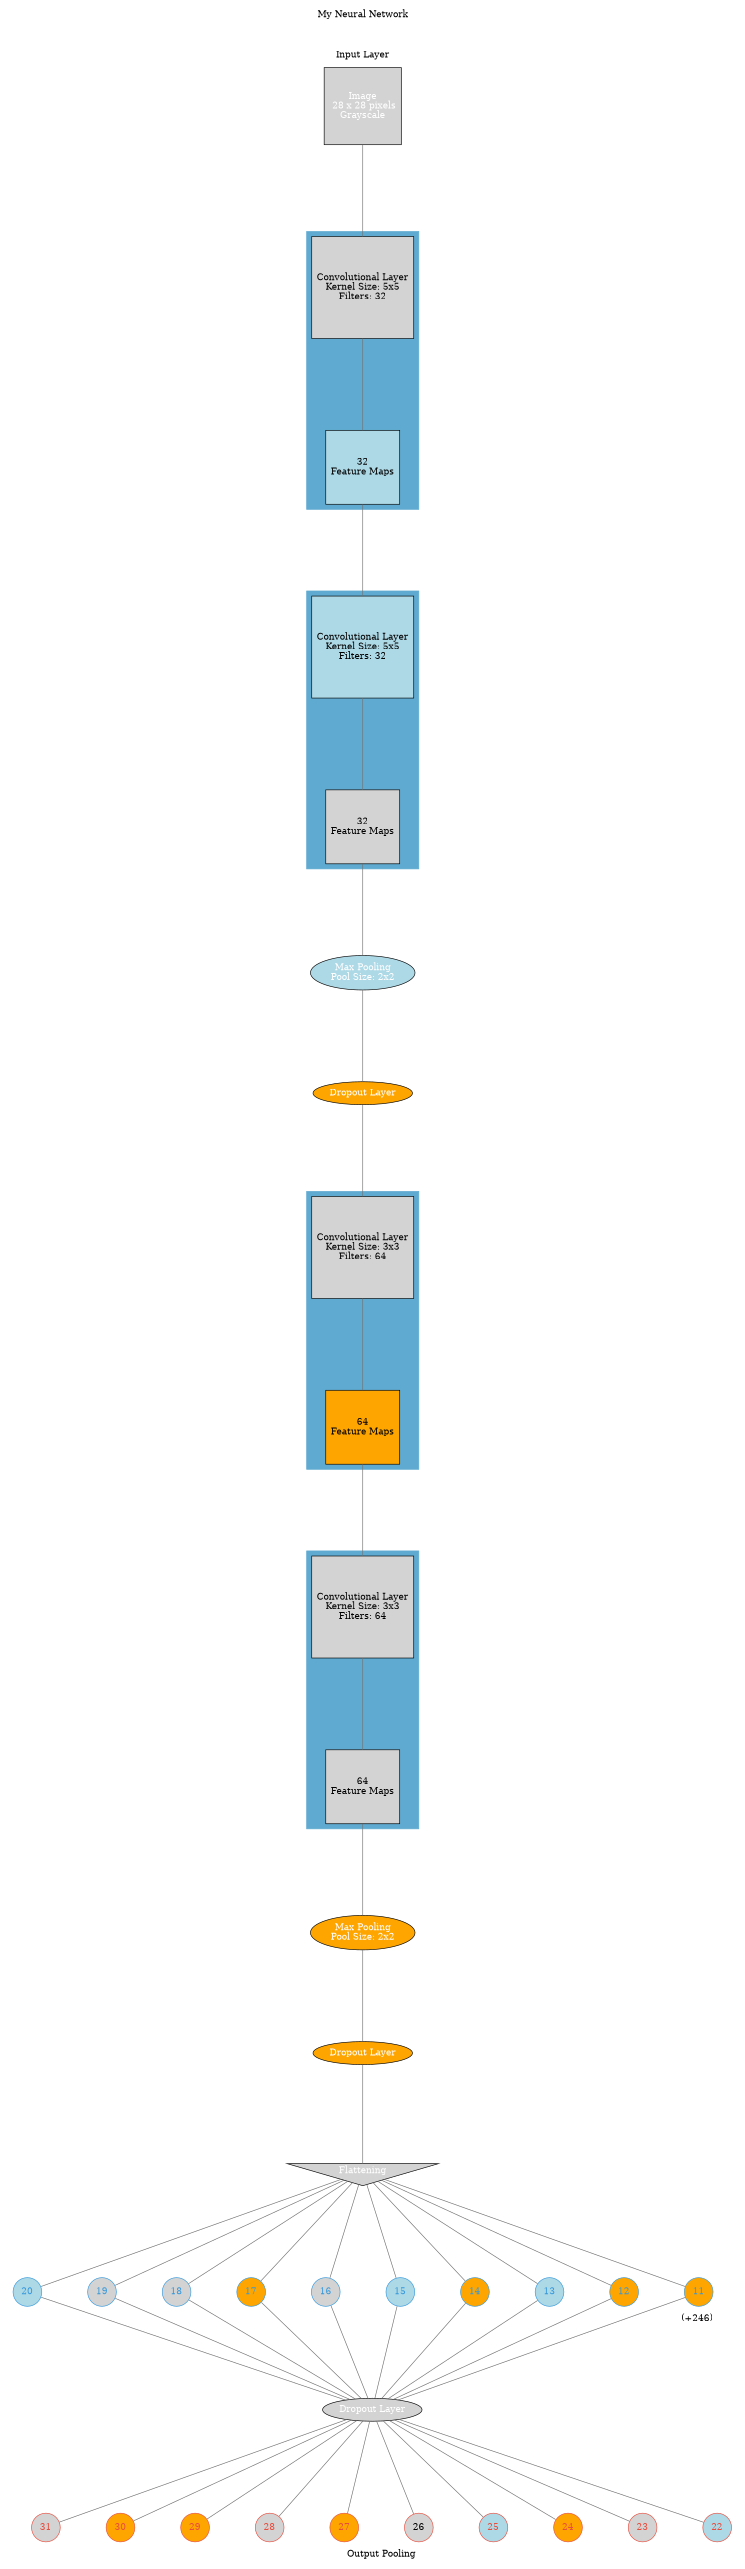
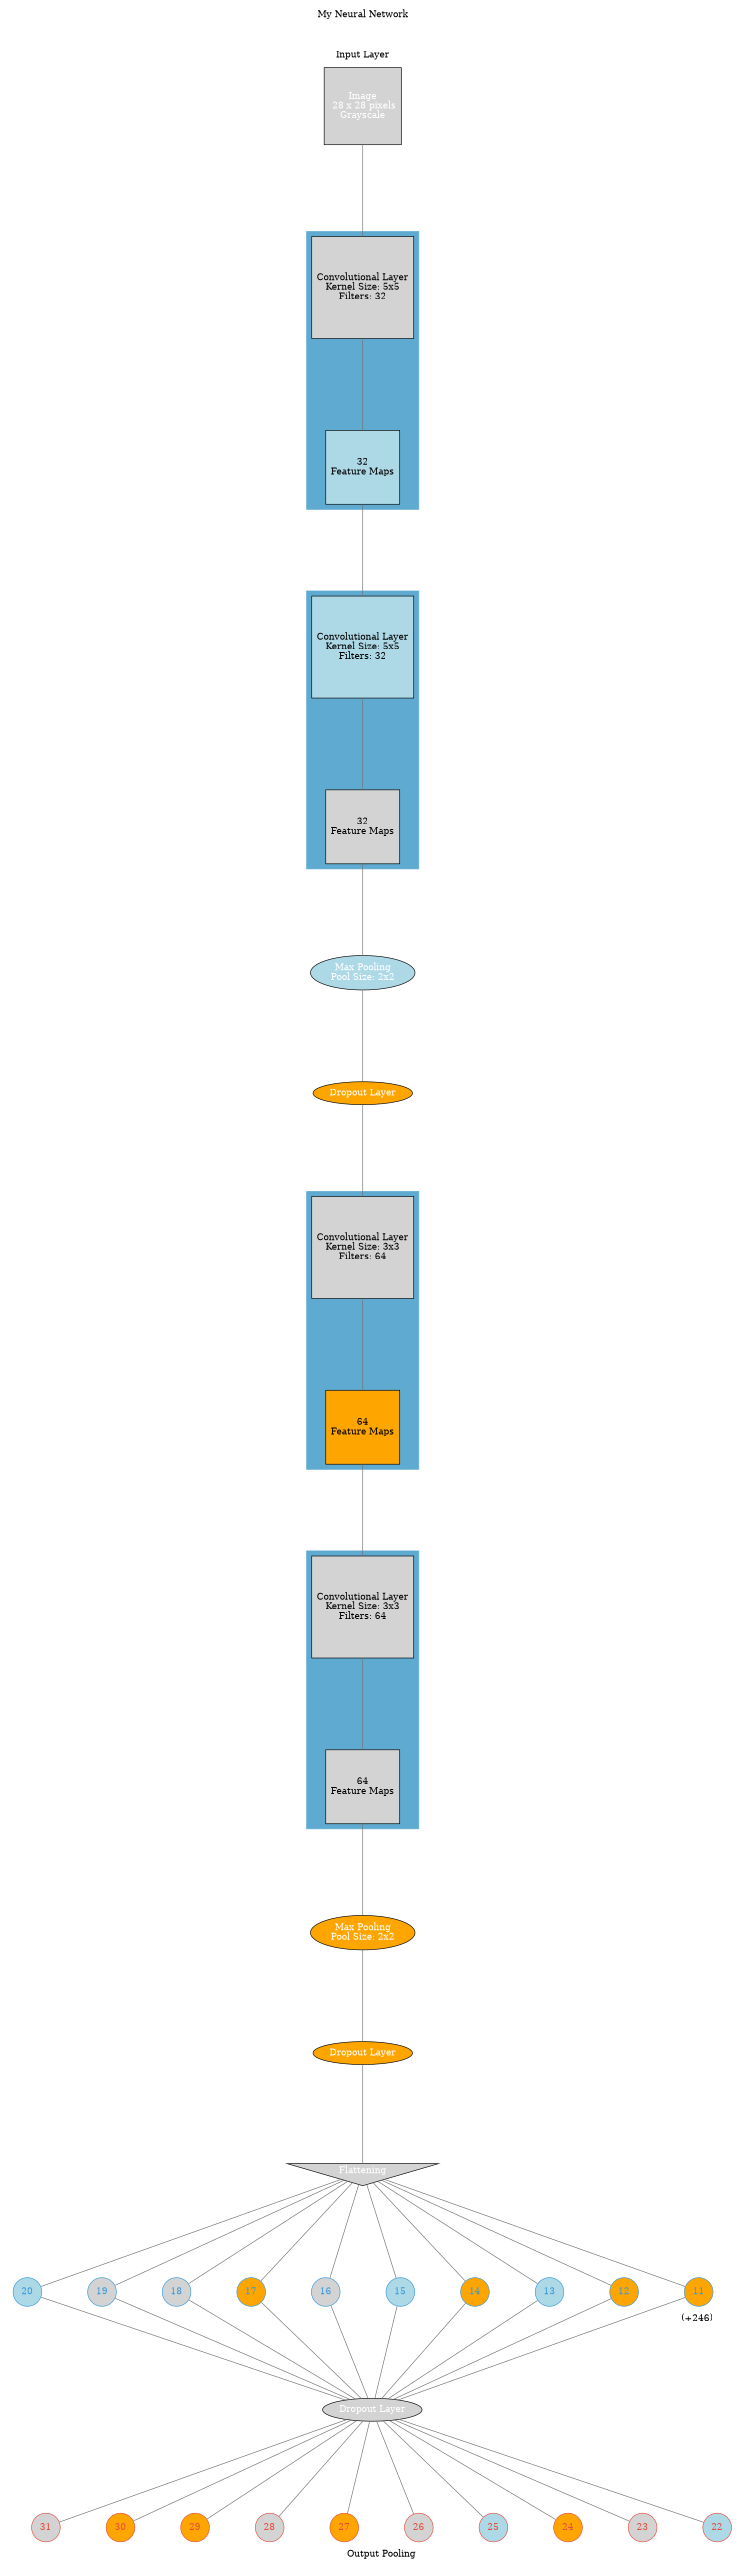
  digraph {
    arrowShape=none
    nodesep=1
    ranksep=2
    splines=false
    node [fillcolor=lightgrey fontcolor="#3498db" shape=circle style=filled]
    edge [arrowhead=none color="#707070"]
    n1 [fontcolor=white label="Image\n 28 x 28 pixels\nGrayscale" shape=square]
    n2 [label="Convolutional Layer\nKernel Size: 5x5\nFilters: 32" shape=square fontcolor=""]
    n3 [fillcolor=lightblue label="32\nFeature Maps" shape=square fontcolor=""]
    n4 [fillcolor=orange fontcolor=white label="Dropout Layer" shape=""]
    n5 [fillcolor=lightblue label="Convolutional Layer\nKernel Size: 5x5\nFilters: 32" shape=square fontcolor=""]
    n6 [label="32\nFeature Maps" shape=square fontcolor=""]
    n7 [fillcolor=lightblue fontcolor=white label="Max Pooling\nPool Size: 2x2" shape=""]
    n8 [label="Convolutional Layer\nKernel Size: 3x3\nFilters: 64" shape=square fontcolor=""]
    n9 [fillcolor=orange label="64\nFeature Maps" shape=square fontcolor=""]
    n10 [label="Convolutional Layer\nKernel Size: 3x3\nFilters: 64" shape=square fontcolor=""]
    n11 [label="64\nFeature Maps" shape=square fontcolor=""]
    n12 [fillcolor=orange fontcolor=white label="Max Pooling\nPool Size: 2x2" shape=""]
    n13 [fillcolor=orange fontcolor=white label="Dropout Layer" shape=""]
    n14 [fontcolor=white label=Flattening shape=invtriangle]
    11 [color="#3498db" fillcolor=orange]
    12 [color="#3498db" fillcolor=orange]
    13 [color="#3498db" fillcolor=lightblue]
    14 [color="#3498db" fillcolor=orange]
    15 [color="#3498db" fillcolor=lightblue]
    16 [color="#3498db"]
    17 [color="#3498db" fillcolor=orange]
    18 [color="#3498db"]
    19 [color="#3498db"]
    20 [color="#3498db" fillcolor=lightblue]
    n25 [fontcolor=white label="Dropout Layer" shape=""]
    22 [color="#e74c3c" fillcolor=lightblue fontcolor="#e74c3c"]
    23 [color="#e74c3c" fontcolor="#e74c3c"]
    24 [color="#e74c3c" fillcolor=orange fontcolor="#e74c3c"]
    25 [color="#e74c3c" fillcolor=lightblue fontcolor="#e74c3c"]
-   26 [color="#e74c3c" fontcolor=black]
+   26 [color="#e74c3c" fontcolor="#e74c3c"]
    27 [color="#e74c3c" fillcolor=orange fontcolor="#e74c3c"]
    28 [color="#e74c3c" fontcolor="#e74c3c"]
    29 [color="#e74c3c" fillcolor=orange fontcolor="#e74c3c"]
    30 [color="#e74c3c" fillcolor=orange fontcolor="#e74c3c"]
    31 [color="#e74c3c" fontcolor="#e74c3c"]
    subgraph cluster_1 {
      color=white
      label="My Neural Network\n\n\n\nInput Layer"
      n1
    }
    subgraph cluster_2 {
      color="#5faad0"
      style=filled
      n2
      n3
    }
    subgraph cluster_3 {
      color=white
      n4
    }
    subgraph cluster_4 {
      color="#5faad0"
      style=filled
      n5
      n6
    }
    subgraph cluster_5 {
      color=white
      n7
    }
    subgraph cluster_6 {
      color="#5faad0"
      style=filled
      n8
      n9
    }
    subgraph cluster_7 {
      color="#5faad0"
      style=filled
      n10
      n11
    }
    subgraph cluster_8 {
      color=white
      n12
    }
    subgraph cluster_9 {
      color=white
      n13
    }
    subgraph cluster_10 {
      color=white
      n14
    }
    subgraph cluster_11 {
      color=white
      label=" (+246)"
      labeljust=right
      labelloc=b
      rank=same
      11
      12
      13
      14
      15
      16
      17
      18
      19
      20
    }
    subgraph cluster_12 {
      color=white
      n25
    }
    subgraph cluster_13 {
      color=white
      label="Output Pooling"
      labeljust=1
      labelloc=bottom
      rank=same
      22
      23
      24
      25
      26
      27
      28
      29
      30
      31
    }
    n1 -> n2
    n2 -> n3
    n3 -> n5
    n4 -> n8
    n5 -> n6
    n6 -> n7
    n7 -> n4
    n8 -> n9
    n9 -> n10
    n10 -> n11
    n11 -> n12
    n12 -> n13
    n13 -> n14
    n14 -> 11
    n14 -> 12
    n14 -> 13
    n14 -> 14
    n14 -> 15
    n14 -> 16
    n14 -> 17
    n14 -> 18
    n14 -> 19
    n14 -> 20
    11 -> n25
    12 -> n25
    13 -> n25
    14 -> n25
    15 -> n25
    16 -> n25
    17 -> n25
    18 -> n25
    19 -> n25
    20 -> n25
    n25 -> 22
    n25 -> 23
    n25 -> 24
    n25 -> 25
    n25 -> 26
    n25 -> 27
    n25 -> 28
    n25 -> 29
    n25 -> 30
    n25 -> 31
  }
